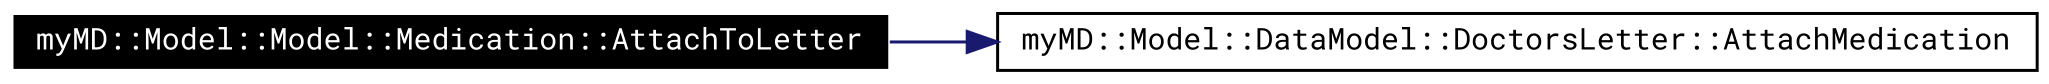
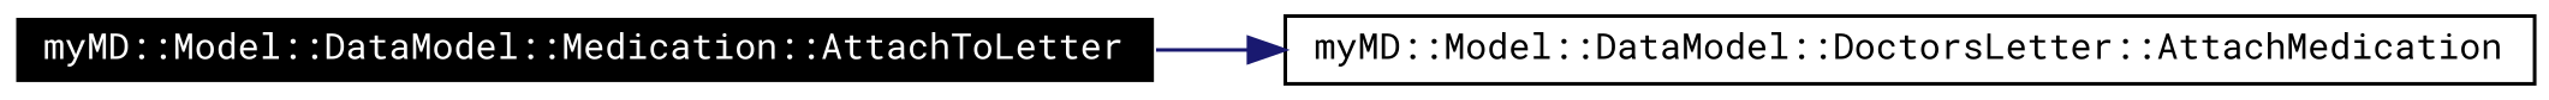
  digraph {
    rankdir=LR
    fontname="Roboto Mono"
    node [fontname="Roboto Mono" fontsize=10 shape=record style=filled]
-   n1 [color=white fillcolor=black fontcolor=white height=0.2 label="myMD::Model::Model::Medication::AttachToLetter" width=0.4]
+   n1 [color=white fillcolor=black fontcolor=white height=0.2 label="myMD::Model::DataModel::Medication::AttachToLetter" width=0.4]
    n2 [color=black fillcolor=white height=0.2 label="myMD::Model::DataModel::DoctorsLetter::AttachMedication" width=0.4]
    n1 -> n2 [color=midnightblue fontname="Roboto Mono" fontsize=10 labelfontname=Helvetica labelfontsize=10 style=solid]
  }
